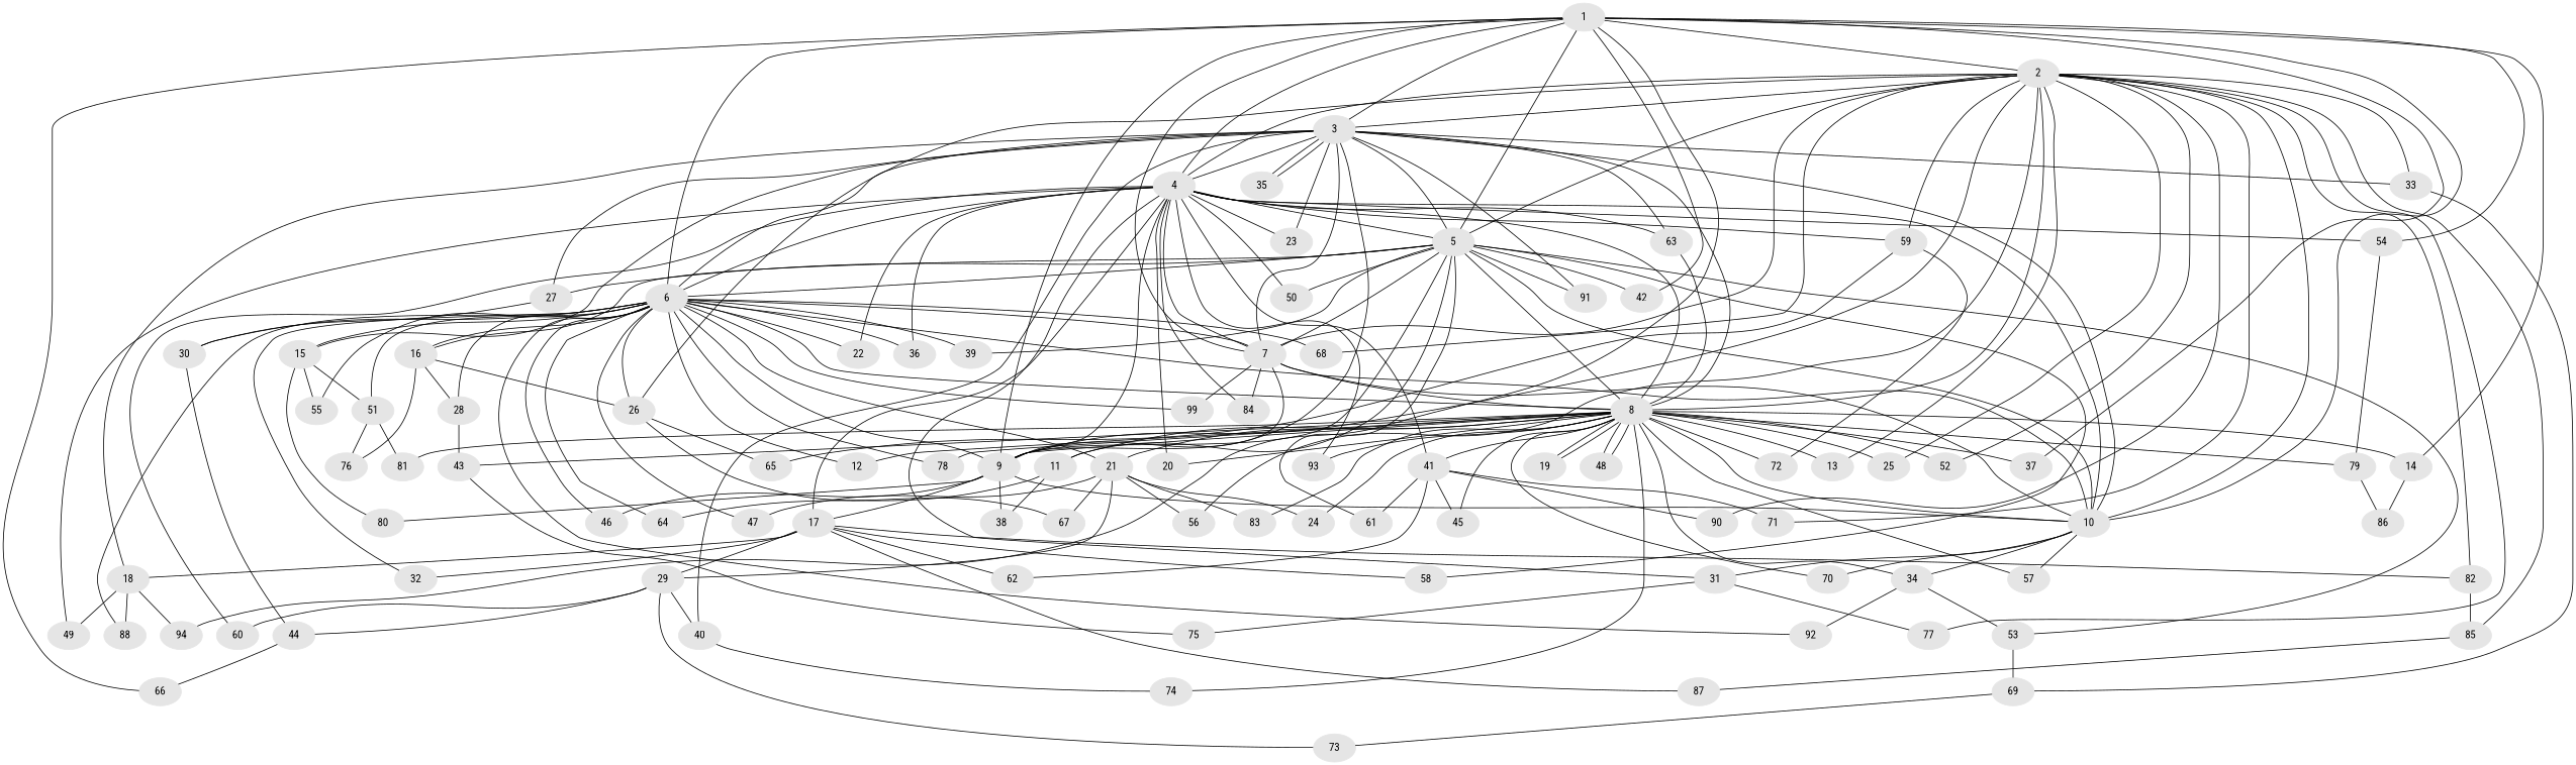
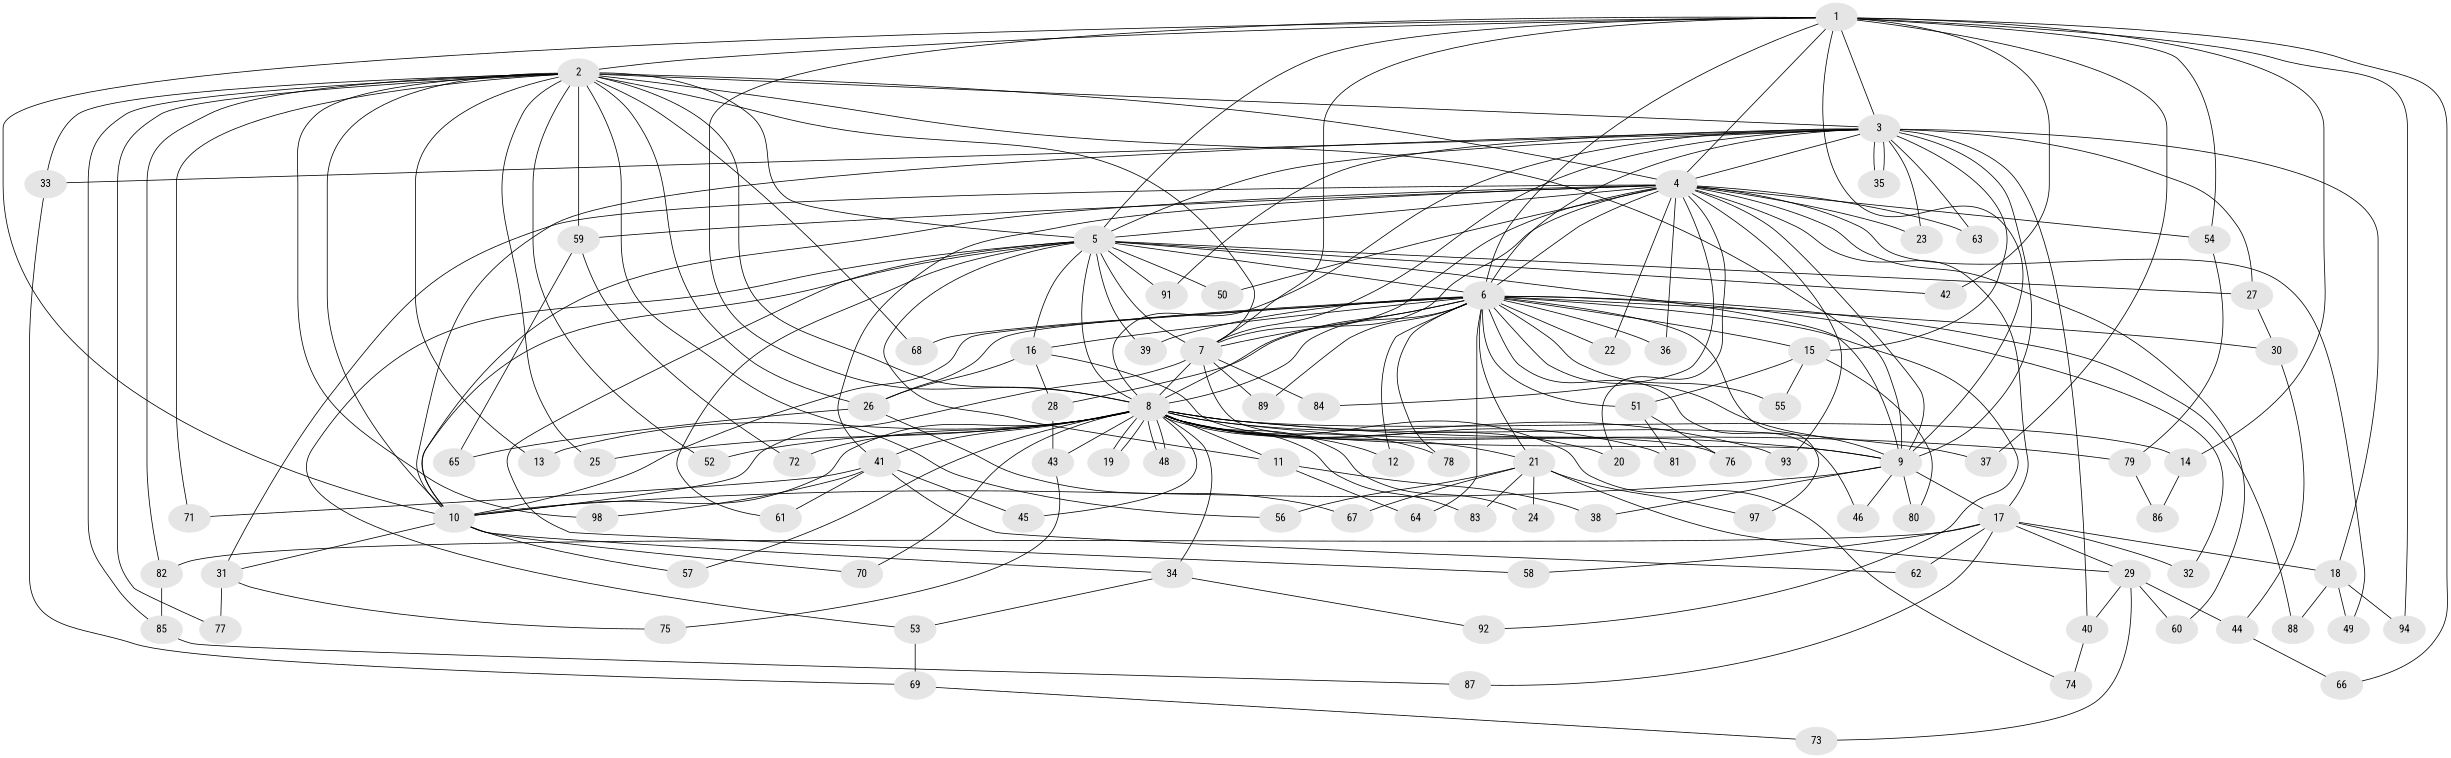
  graph {
    fontname="Roboto Condensed"
    node [color=gray90 fontname="Roboto Condensed" style=filled]
    edge [fontname="Roboto Condensed"]
    1
    2
    3
    4
    5
    6
    7
    8
    9
    10
    14
    37
    42
    54
    66
    94
    13
    25
    33
    52
    56
    59
    68
    71
    77
    82
    85
-   90
+   90 [label=98]
    26
    15
    18
    23
    27
    35
    40
    63
    91
    17
    20
    22
    31
    36
    41
    49
    50
    60
    84
    93
    11
    16
    39
    53
    58
    61
    12
    21
    28
    30
    32
    46
-   47
+   47 [label=97]
    51
    55
    64
    78
    88
-   89 [label=99]
+   89
    92
    81
    19
    24
    34
    43
    45
    48
    57
    70
    72
    74
    79
    83
    38
    80
    86
    69
    65
    87
    29
    62
    75
    76
    67
    44
    73
    1 -- 2
    1 -- 3
    1 -- 4
    1 -- 5
    1 -- 6
    1 -- 7
-   63 -- 8
+   1 -- 8
    1 -- 9
    1 -- 10
    1 -- 14
    1 -- 37
    1 -- 42
    1 -- 54
    1 -- 66
    1 -- 94
    2 -- 3
    2 -- 4
    2 -- 5
    2 -- 7
    2 -- 8
    2 -- 9
    2 -- 10
    2 -- 13
    2 -- 25
    2 -- 33
    2 -- 52
    2 -- 56
    2 -- 59
    2 -- 68
    2 -- 71
    2 -- 77
    2 -- 82
    2 -- 85
    2 -- 90
    2 -- 26
    3 -- 4
    3 -- 5
    3 -- 6
    3 -- 7
    3 -- 8
    3 -- 9
    3 -- 10
    3 -- 33
    3 -- 15
    3 -- 18
    3 -- 23
    3 -- 27
    3 -- 35
    3 -- 35
    3 -- 40
    3 -- 63
    3 -- 91
    4 -- 5
    4 -- 6
    4 -- 7
    4 -- 8
    4 -- 9
    4 -- 10
    4 -- 54
    4 -- 59
    4 -- 23
    4 -- 63
    4 -- 17
    4 -- 20
    4 -- 22
    4 -- 31
    4 -- 36
    4 -- 41
    4 -- 49
    4 -- 50
    4 -- 60
    4 -- 84
    4 -- 93
    5 -- 6
    5 -- 7
    5 -- 8
    5 -- 9
    5 -- 10
    5 -- 42
    5 -- 27
    5 -- 91
    5 -- 50
    5 -- 11
    5 -- 16
    5 -- 39
    5 -- 53
    5 -- 58
    5 -- 61
    6 -- 7
    6 -- 8
    6 -- 9
    6 -- 10
    6 -- 68
    6 -- 26
    6 -- 15
    6 -- 22
    6 -- 36
    6 -- 16
    6 -- 39
    6 -- 12
    6 -- 21
    6 -- 28
    6 -- 30
    6 -- 32
    6 -- 46
    6 -- 47
    6 -- 51
    6 -- 55
    6 -- 64
    6 -- 78
    6 -- 88
    6 -- 89
    6 -- 92
    7 -- 8
    7 -- 9
    7 -- 10
    7 -- 84
    7 -- 89
    8 -- 9
    8 -- 10
    8 -- 14
    8 -- 37
    8 -- 13
    8 -- 25
    8 -- 52
    8 -- 20
    8 -- 41
    8 -- 93
    8 -- 11
    8 -- 12
    8 -- 21
    8 -- 78
    8 -- 81
    8 -- 19
    8 -- 19
    8 -- 24
    8 -- 34
    8 -- 43
    8 -- 45
    8 -- 48
    8 -- 48
    8 -- 57
    8 -- 70
    8 -- 72
    8 -- 74
    8 -- 79
    8 -- 83
    9 -- 10
    9 -- 17
    9 -- 46
    9 -- 38
    9 -- 80
    10 -- 31
    10 -- 34
    10 -- 57
    10 -- 70
    14 -- 86
    54 -- 79
    33 -- 69
    59 -- 72
    59 -- 65
    82 -- 85
    85 -- 87
    26 -- 65
    26 -- 67
    15 -- 51
    15 -- 55
    15 -- 80
    18 -- 94
    18 -- 49
    18 -- 88
    27 -- 30
    40 -- 74
    17 -- 82
    17 -- 18
    17 -- 58
    17 -- 32
    17 -- 87
    17 -- 29
    17 -- 62
    31 -- 77
    31 -- 75
    41 -- 71
    41 -- 90
    41 -- 61
    41 -- 45
    41 -- 62
    11 -- 64
    11 -- 38
    16 -- 26
    16 -- 28
    16 -- 76
    53 -- 69
    21 -- 56
    21 -- 47
    21 -- 24
    21 -- 83
    21 -- 29
    21 -- 67
    28 -- 43
    30 -- 44
    51 -- 81
    51 -- 76
    34 -- 53
    34 -- 92
    43 -- 75
    79 -- 86
    69 -- 73
    29 -- 40
    29 -- 60
    29 -- 44
    29 -- 73
    44 -- 66
  }
